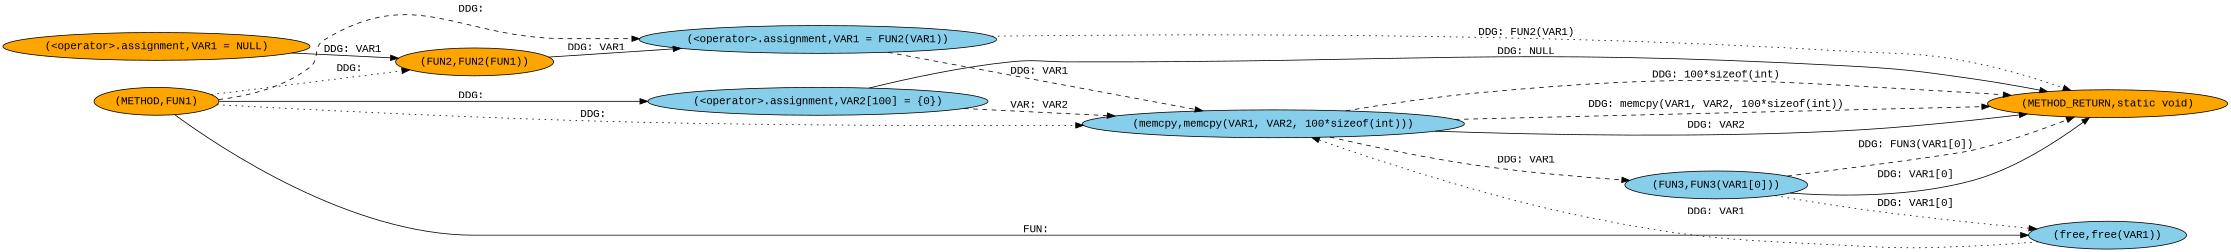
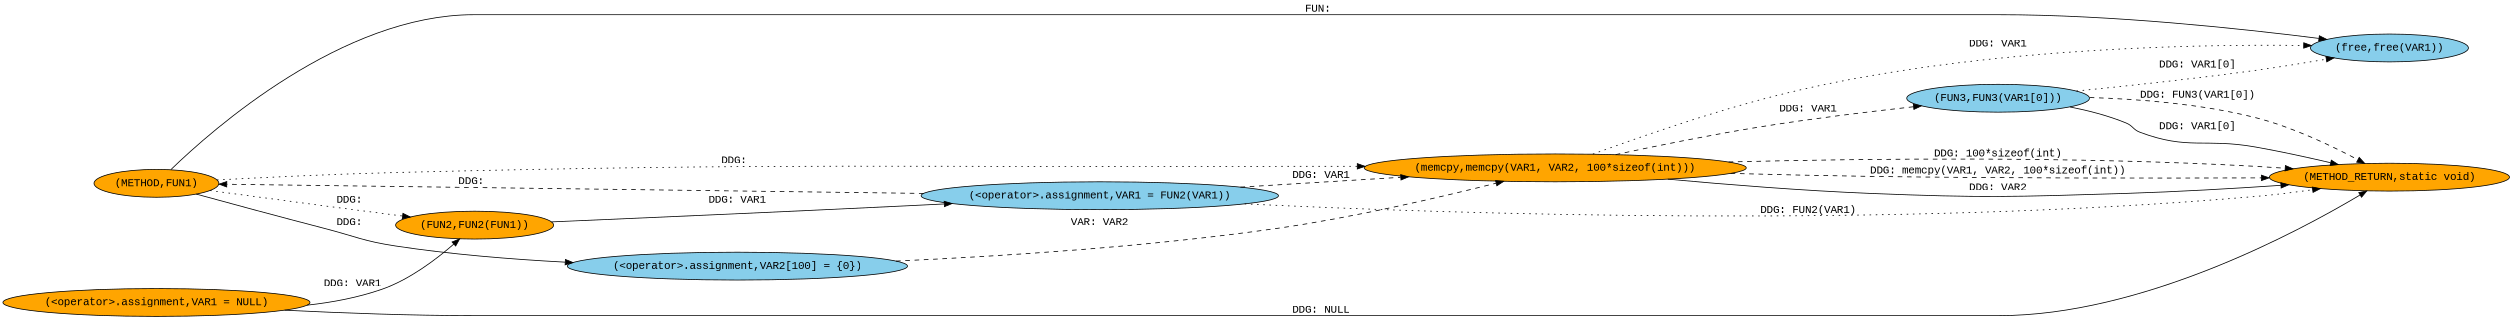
  digraph {
    fontname="Liberation Mono"
    rankdir=LR
    node [fillcolor=skyblue fontname="Liberation Mono" style=filled]
    edge [fontname="Liberation Mono" style=dashed]
    n1 [fillcolor=orange label="(METHOD,FUN1)"]
    n2 [label="(<operator>.assignment,VAR1 = FUN2(VAR1))"]
    n3 [fillcolor=orange label="(FUN2,FUN2(FUN1))"]
    n4 [label="(<operator>.assignment,VAR2[100] = {0})"]
-   n5 [label="(memcpy,memcpy(VAR1, VAR2, 100*sizeof(int)))"]
+   n5 [fillcolor=orange label="(memcpy,memcpy(VAR1, VAR2, 100*sizeof(int)))"]
    n6 [label="(free,free(VAR1))"]
    n7 [fillcolor=orange label="(<operator>.assignment,VAR1 = NULL)"]
    n8 [fillcolor=orange label="(METHOD_RETURN,static void)"]
    n9 [label="(FUN3,FUN3(VAR1[0]))"]
-   n1 -> n2 [label="DDG: "]
+   n2 -> n1 [label="DDG: "]
    n1 -> n3 [label="DDG: " style=dotted]
    n1 -> n4 [label="DDG: " style=solid]
    n1 -> n5 [label="DDG: " style=dotted]
    n1 -> n6 [label="FUN: " style=solid]
    n2 -> n5 [label="DDG: VAR1"]
    n2 -> n8 [label="DDG: FUN2(VAR1)" style=dotted]
    n3 -> n2 [label="DDG: VAR1" style=solid]
    n4 -> n5 [label="VAR: VAR2"]
-   n6 -> n5 [label="DDG: VAR1" style=dotted]
+   n5 -> n6 [label="DDG: VAR1" style=dotted]
    n5 -> n8 [label="DDG: 100*sizeof(int)"]
    n5 -> n8 [label="DDG: memcpy(VAR1, VAR2, 100*sizeof(int))"]
    n5 -> n8 [label="DDG: VAR2" style=solid]
    n5 -> n9 [label="DDG: VAR1"]
    n7 -> n3 [label="DDG: VAR1" style=solid]
-   n4 -> n8 [label="DDG: NULL" style=solid]
+   n7 -> n8 [label="DDG: NULL" style=solid]
    n9 -> n6 [label="DDG: VAR1[0]" style=dotted]
    n9 -> n8 [label="DDG: FUN3(VAR1[0])"]
    n9 -> n8 [label="DDG: VAR1[0]" style=solid]
  }
